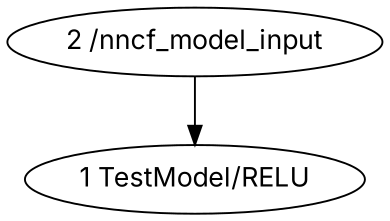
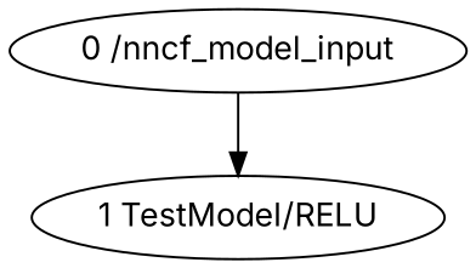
  strict digraph {
    fontname=Inter
    node [fontname=Inter]
-   "0 /nncf_model_input" [type=nncf_model_input label="2 /nncf_model_input"]
+   "0 /nncf_model_input" [type=nncf_model_input]
    "1 TestModel/RELU" [scope=TestModel type=RELU]
    "0 /nncf_model_input" -> "1 TestModel/RELU" [fontname=Inter]
  }
